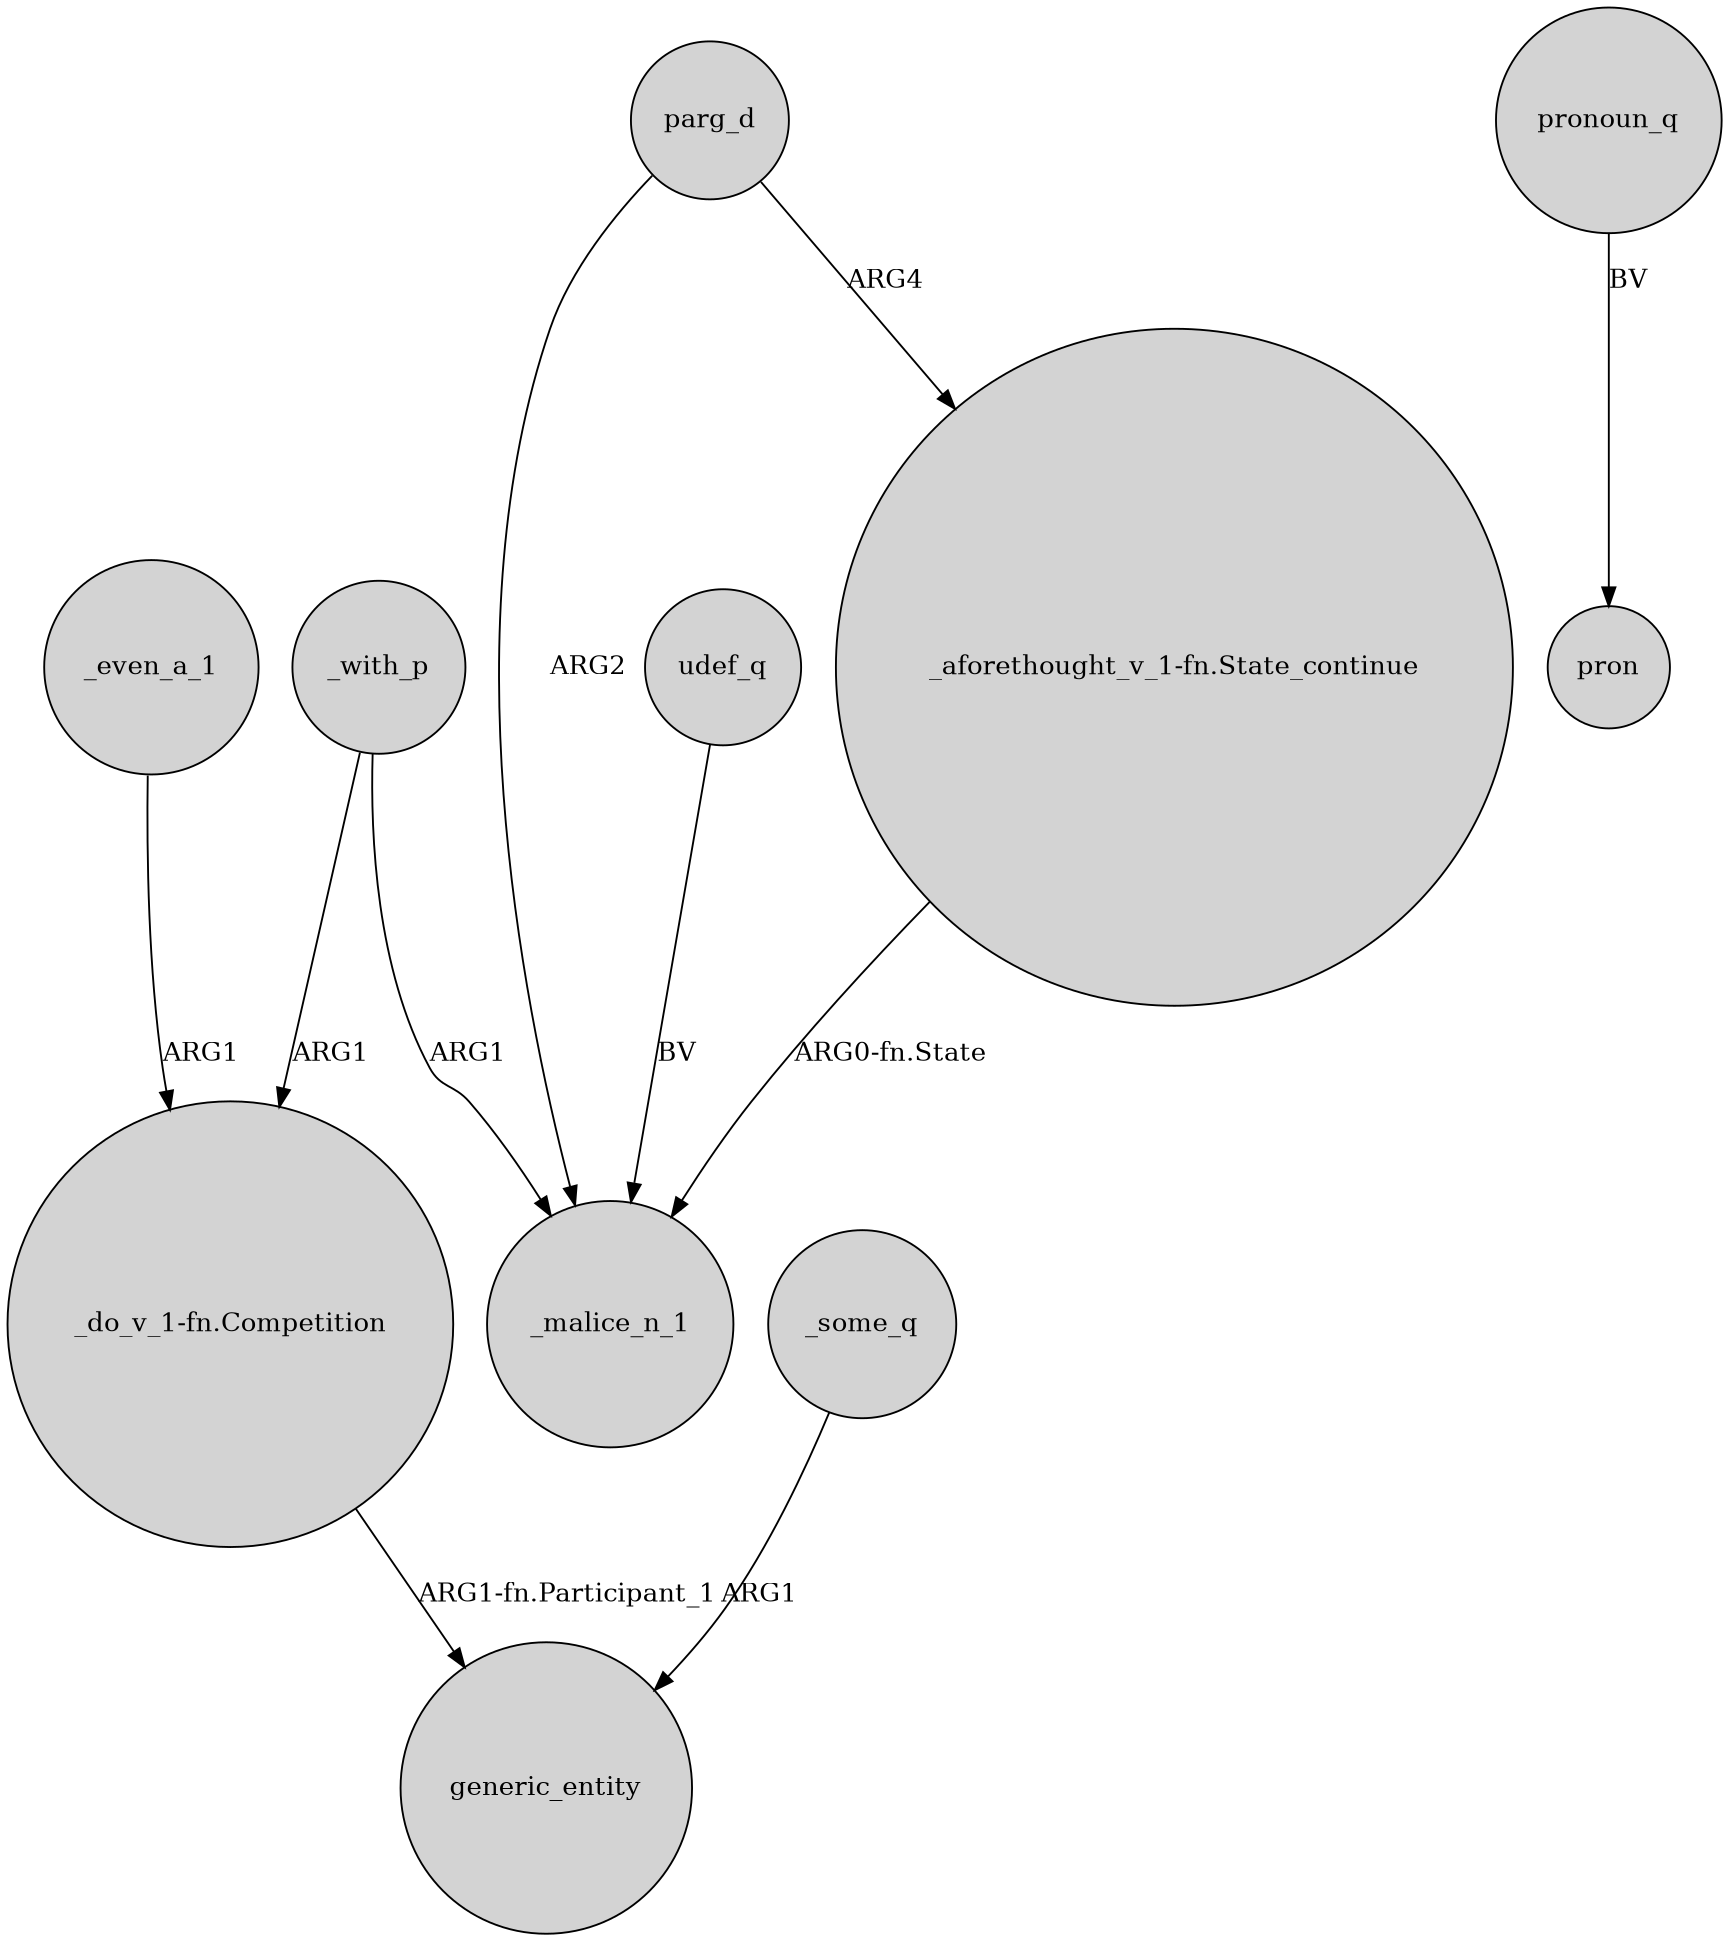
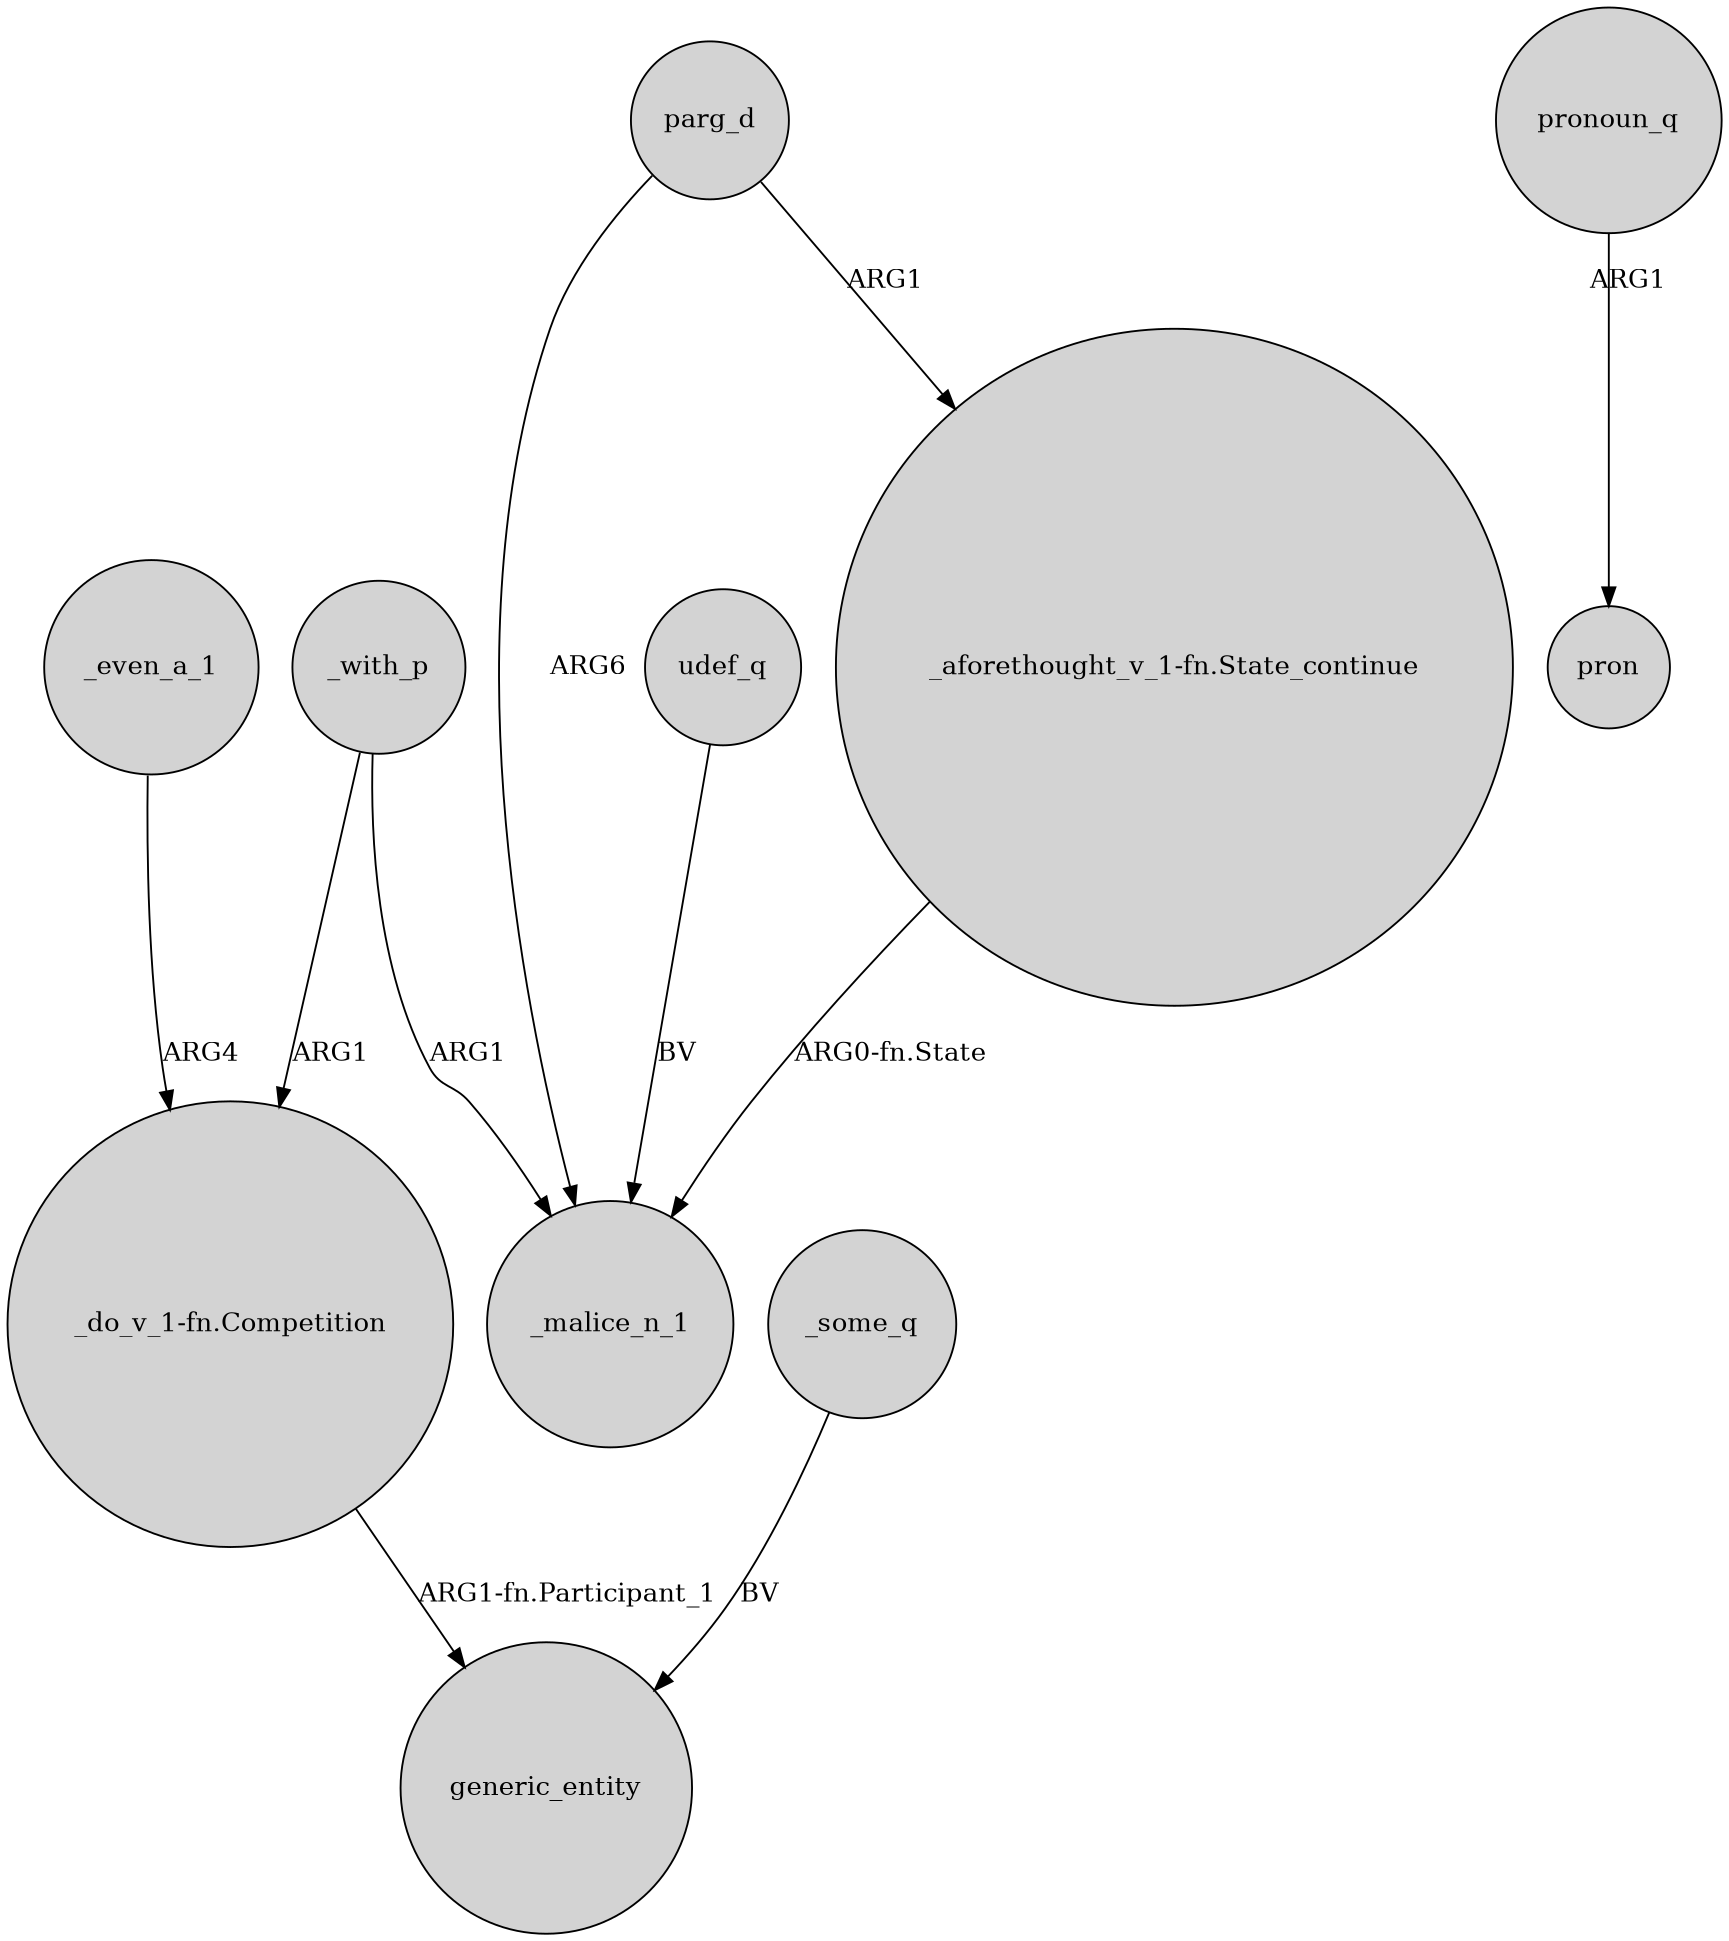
  digraph {
    node [shape=circle style=filled]
    "_aforethought_v_1-fn.State_continue"
    _malice_n_1
    _even_a_1
    "_do_v_1-fn.Competition"
    generic_entity
    _with_p
    parg_d
    udef_q
    _some_q
    pronoun_q
    pron
    "_aforethought_v_1-fn.State_continue" -> _malice_n_1 [label="ARG0-fn.State"]
-   _even_a_1 -> "_do_v_1-fn.Competition" [label=ARG1]
+   _even_a_1 -> "_do_v_1-fn.Competition" [label=ARG4]
    "_do_v_1-fn.Competition" -> generic_entity [label="ARG1-fn.Participant_1"]
    _with_p -> _malice_n_1 [label=ARG1]
    _with_p -> "_do_v_1-fn.Competition" [label=ARG1]
-   parg_d -> "_aforethought_v_1-fn.State_continue" [label=ARG4]
-   parg_d -> _malice_n_1 [label=ARG2]
+   parg_d -> "_aforethought_v_1-fn.State_continue" [label=ARG1]
+   parg_d -> _malice_n_1 [label=ARG6]
    udef_q -> _malice_n_1 [label=BV]
-   _some_q -> generic_entity [label=ARG1]
-   pronoun_q -> pron [label=BV]
+   _some_q -> generic_entity [label=BV]
+   pronoun_q -> pron [label=ARG1]
  }
